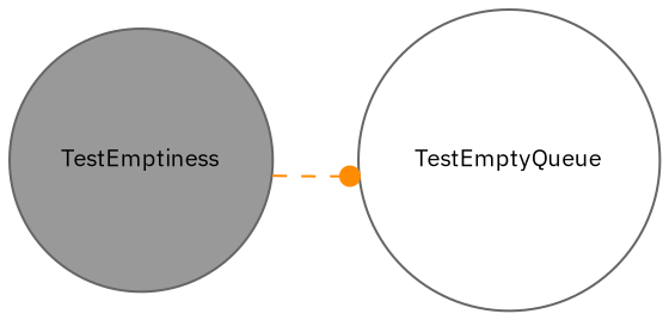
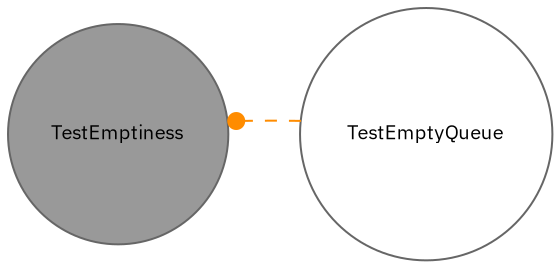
  digraph {
    rankdir=LR
    fontname="IBM Plex Sans"
    node [fontname="IBM Plex Sans" fontsize=10 shape=circle style=filled]
    n1 [color=gray40 fillcolor=grey60 fontcolor=black height=0.2 label=TestEmptiness width=0.4]
    n2 [color=grey40 fillcolor=white height=0.2 label=TestEmptyQueue width=0.4]
-   n1 -> n2 [color=darkorange fontname="IBM Plex Sans" fontsize=10 labelfontname=Helvetica labelfontsize=10 style=dashed arrowhead=dot]
+   n2 -> n1 [color=darkorange fontname="IBM Plex Sans" fontsize=10 labelfontname=Helvetica labelfontsize=10 style=dashed arrowhead=dot]
  }
